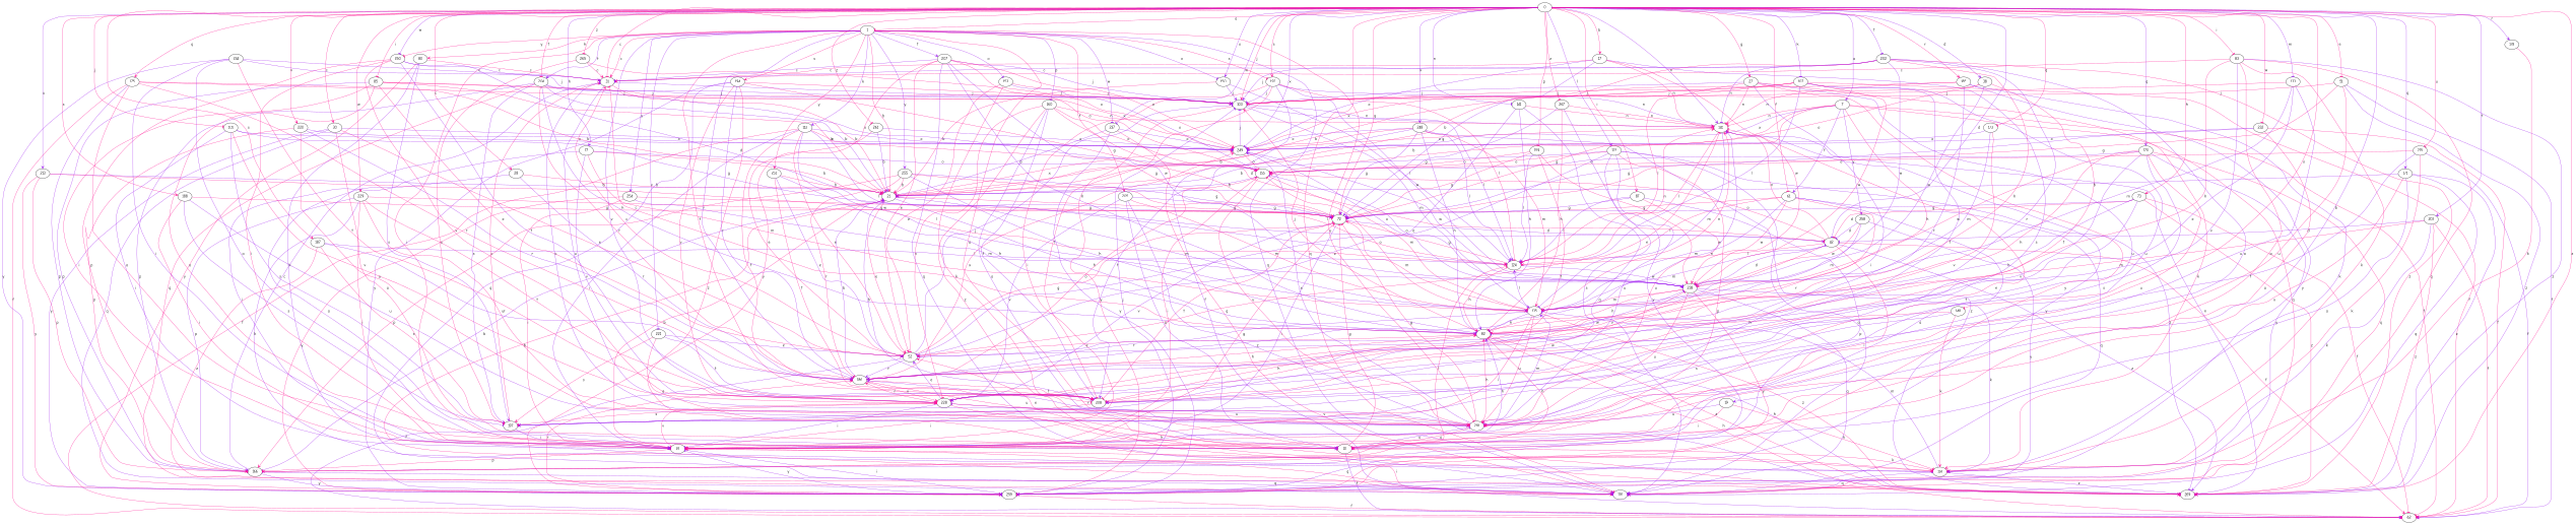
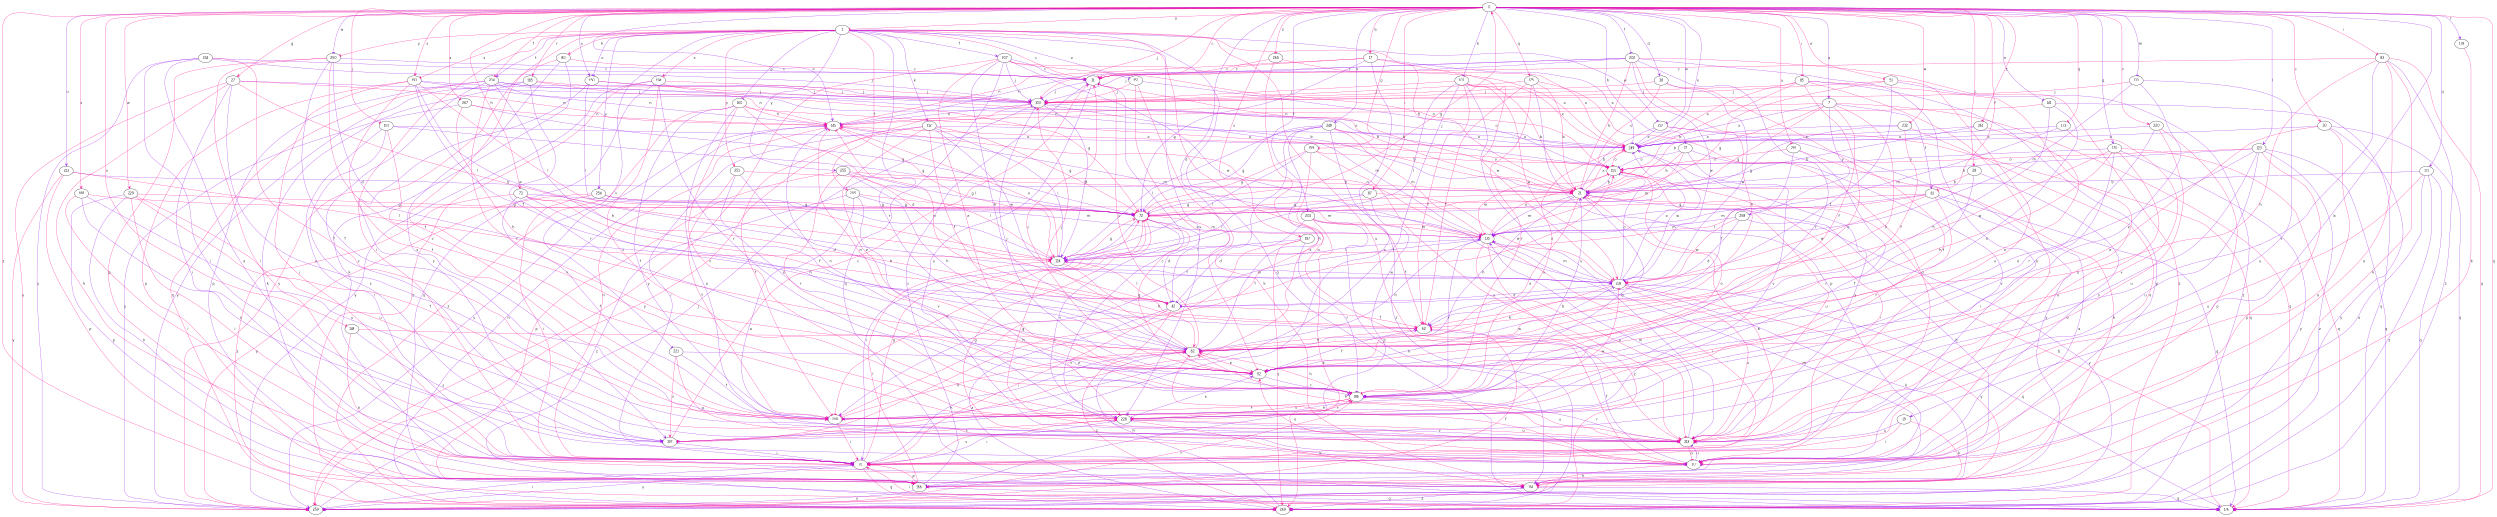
  strict digraph {
    fontname="Comic Neue"
    node [fontname="Comic Neue"]
    edge [arrowhead=vee color=deeppink fontname="Comic Neue"]
    0
    1
    7
    17
    19
    28
    30
    31
    38
    42
    51
    61
    n13 [label=27]
    72
    73
    77
    83
    85
    87
    101
    103
    107
    123
    133
    141
    145
    148
    150
    159
    170
    171
    173
    175
    176
    178
    185
    187
    188
    193
    202
    203
    204
    213
    215
    220
    229
    232
    237
    248
    249
    261
    265
    267
    269
    250
    10
    21
    80
    93
    112
    153
    160
    186
    194
    205
    207
    208
    218
    221
    228
    251
    254
    255
    62
    82
    258
    197
    238
    114
    52
    259
    155
    135
    124
    166
    234
    0 -> 1 [arrowhead=tee label=a]
    0 -> 7 [color=purple label=a]
    0 -> 17 [label=b]
    0 -> 19 [color=purple label=b]
    0 -> 28 [label=c]
    0 -> 30 [label=c]
    0 -> 31 [arrowhead=tee label=c]
    0 -> 38 [color=purple label=d]
    0 -> 42 [arrowhead=tee color=purple label=d]
    0 -> 51 [arrowhead=tee label=e]
    0 -> 61 [arrowhead=tee label=f]
    0 -> n13 [label=g]
-   0 -> 72 [label=g]
+   72 -> 0 [label=g]
    0 -> 73 [label=h]
    0 -> 77 [color=purple label=h]
    0 -> 83 [arrowhead=tee label=i]
    0 -> 85 [arrowhead=tee label=i]
    0 -> 87 [label=i]
    0 -> 101 [arrowhead=tee label=j]
    0 -> 103 [label=j]
    0 -> 107 [arrowhead=tee color=purple label=k]
    0 -> 123 [color=purple label=l]
    0 -> 133 [arrowhead=tee color=purple label=m]
    0 -> 141 [arrowhead=tee color=purple label=n]
    0 -> 145 [color=purple label=n]
    0 -> 148 [arrowhead=tee label=o]
    0 -> 150 [color=purple label=o]
    0 -> 159 [arrowhead=tee label=p]
    0 -> 170 [color=purple label=q]
    0 -> 171 [color=purple label=q]
    0 -> 173 [arrowhead=tee label=q]
    0 -> 175 [label=q]
    0 -> 176 [arrowhead=tee label=q]
    0 -> 178 [color=purple label=r]
    0 -> 185 [label=r]
    0 -> 187 [label=s]
    0 -> 188 [label=s]
    0 -> 193 [label=s]
    0 -> 202 [arrowhead=tee color=purple label=t]
    0 -> 203 [color=purple label=t]
    0 -> 204 [arrowhead=tee label=t]
    0 -> 213 [color=purple label=u]
    0 -> 215 [arrowhead=tee label=u]
    0 -> 220 [label=v]
    0 -> 229 [label=w]
    0 -> 232 [arrowhead=tee label=w]
    0 -> 237 [arrowhead=tee color=purple label=w]
    0 -> 248 [color=purple label=x]
    0 -> 249 [arrowhead=tee color=purple label=x]
    0 -> 261 [arrowhead=tee label=z]
    0 -> 265 [arrowhead=tee label=z]
    0 -> 267 [arrowhead=tee label=z]
    0 -> 269 [label=z]
    0 -> 250 [arrowhead=tee color=purple label=w]
    1 -> 31 [label=c]
    1 -> 150 [arrowhead=tee color=purple label=o]
    1 -> 176 [color=purple label=q]
    1 -> 193 [arrowhead=tee label=s]
    1 -> 204 [color=purple label=t]
    1 -> 237 [arrowhead=tee color=purple label=w]
    1 -> 250 [arrowhead=tee label=y]
    1 -> 10 [arrowhead=tee label=a]
    1 -> 21 [label=b]
    1 -> 80 [label=h]
    1 -> 93 [arrowhead=tee label=i]
    1 -> 112 [color=purple label=k]
    1 -> 153 [arrowhead=tee color=purple label=o]
    1 -> 160 [arrowhead=tee color=purple label=p]
    1 -> 186 [color=purple label=r]
    1 -> 194 [label=s]
    1 -> 205 [label=t]
    1 -> 207 [color=purple label=t]
    1 -> 208 [label=t]
    1 -> 218 [arrowhead=tee label=u]
    1 -> 221 [arrowhead=tee color=purple label=v]
    1 -> 228 [color=purple label=v]
    1 -> 251 [label=y]
    1 -> 254 [color=purple label=y]
    1 -> 255 [color=purple label=y]
    7 -> 61 [color=purple label=f]
    7 -> 72 [arrowhead=tee label=g]
    7 -> 145 [arrowhead=tee label=n]
    7 -> 176 [label=q]
    7 -> 249 [arrowhead=tee color=purple label=x]
    7 -> 21 [label=b]
    7 -> 62 [arrowhead=tee label=f]
    7 -> 82 [arrowhead=tee label=h]
    7 -> 258 [color=purple label=y]
    17 -> 31 [label=c]
    17 -> 72 [color=purple label=g]
    17 -> 145 [arrowhead=tee label=n]
    17 -> 249 [arrowhead=tee color=purple label=x]
    17 -> 197 [color=purple label=s]
    17 -> 238 [label=w]
    19 -> 93 [label=i]
    19 -> 218 [arrowhead=tee color=purple label=u]
    19 -> 114 [arrowhead=tee label=k]
    28 -> 10 [color=purple label=a]
    28 -> 21 [label=b]
    28 -> 186 [color=purple label=r]
    30 -> 176 [color=purple label=q]
    30 -> 249 [arrowhead=tee color=purple label=x]
    30 -> 10 [arrowhead=tee label=a]
    30 -> 52 [label=e]
    30 -> 259 [color=purple label=y]
    31 -> 103 [arrowhead=tee color=purple label=j]
    31 -> 21 [label=b]
    31 -> 218 [color=purple label=u]
    38 -> 103 [label=j]
    38 -> 208 [label=t]
    38 -> 238 [arrowhead=tee color=purple label=w]
    38 -> 155 [arrowhead=tee label=o]
    42 -> 145 [arrowhead=tee label=n]
    42 -> 269 [color=purple label=z]
    42 -> 93 [label=i]
    42 -> 228 [label=v]
    42 -> 62 [label=f]
    42 -> 155 [label=o]
    42 -> 135 [color=purple label=m]
    42 -> 124 [label=l]
    51 -> 72 [arrowhead=tee label=g]
    51 -> 103 [arrowhead=tee label=j]
    51 -> 269 [arrowhead=tee color=purple label=z]
    51 -> 218 [label=u]
    51 -> 62 [color=purple label=f]
    61 -> 72 [arrowhead=tee label=g]
    61 -> 176 [color=purple label=q]
    61 -> 10 [arrowhead=tee color=purple label=a]
    61 -> 186 [label=r]
    61 -> 238 [label=w]
    61 -> 135 [arrowhead=tee color=purple label=m]
    61 -> 124 [arrowhead=tee label=l]
    n13 -> 103 [arrowhead=tee color=purple label=j]
    n13 -> 145 [arrowhead=tee label=n]
    n13 -> 93 [arrowhead=tee color=purple label=i]
    n13 -> 218 [arrowhead=tee color=purple label=u]
    n13 -> 114 [label=k]
    n13 -> 259 [label=y]
    n13 -> 124 [label=l]
    72 -> 42 [arrowhead=tee color=purple label=d]
    72 -> 93 [color=purple label=i]
    72 -> 208 [arrowhead=tee label=t]
    72 -> 228 [color=purple label=v]
    72 -> 135 [arrowhead=tee label=m]
    73 -> 42 [arrowhead=tee label=d]
    73 -> 72 [color=purple label=g]
    73 -> 269 [arrowhead=tee label=z]
    73 -> 208 [color=purple label=t]
    73 -> 62 [arrowhead=tee label=f]
    73 -> 82 [arrowhead=tee color=purple label=h]
    77 -> 21 [label=b]
    77 -> 93 [color=purple label=i]
    77 -> 228 [color=purple label=v]
    77 -> 155 [arrowhead=tee color=purple label=o]
    77 -> 135 [label=m]
    83 -> 31 [label=c]
    83 -> 176 [arrowhead=tee label=q]
    83 -> 269 [color=purple label=z]
    83 -> 10 [label=a]
    83 -> 228 [arrowhead=tee color=purple label=v]
    83 -> 82 [arrowhead=tee label=h]
    83 -> 114 [arrowhead=tee label=k]
    85 -> 103 [label=j]
    85 -> 249 [arrowhead=tee label=x]
    85 -> 10 [arrowhead=tee label=a]
    85 -> 21 [label=b]
    85 -> 93 [arrowhead=tee label=i]
    85 -> 52 [label=e]
    85 -> 166 [arrowhead=tee color=purple label=p]
    87 -> 72 [color=purple label=g]
    87 -> 238 [label=w]
    87 -> 124 [arrowhead=tee color=purple label=l]
    87 -> 166 [arrowhead=tee color=purple label=p]
    101 -> 72 [arrowhead=tee color=purple label=g]
    101 -> 249 [arrowhead=tee color=purple label=x]
    101 -> 93 [arrowhead=tee color=purple label=i]
    101 -> 228 [arrowhead=tee label=v]
    101 -> 197 [arrowhead=tee color=purple label=s]
    103 -> 145 [arrowhead=tee color=purple label=n]
    103 -> 259 [arrowhead=tee label=y]
    103 -> 135 [color=purple label=m]
    103 -> 124 [color=purple label=l]
    107 -> 103 [arrowhead=tee label=j]
    107 -> 249 [label=x]
    107 -> 21 [arrowhead=tee label=b]
    107 -> 208 [arrowhead=tee color=purple label=t]
    107 -> 218 [color=purple label=u]
    107 -> 62 [label=f]
    107 -> 238 [label=w]
    107 -> 124 [color=purple label=l]
    123 -> 176 [color=purple label=q]
    123 -> 269 [arrowhead=tee color=purple label=z]
    123 -> 21 [color=purple label=b]
    123 -> 218 [color=purple label=u]
    123 -> 197 [arrowhead=tee color=purple label=s]
    123 -> 52 [color=purple label=e]
    123 -> 155 [label=o]
    123 -> 166 [label=p]
    133 -> 103 [arrowhead=tee label=j]
    133 -> 218 [arrowhead=tee color=purple label=u]
    133 -> 52 [color=purple label=e]
    133 -> 135 [arrowhead=tee color=purple label=m]
    141 -> 145 [label=n]
    141 -> 176 [arrowhead=tee color=purple label=q]
    141 -> 82 [color=purple label=h]
    141 -> 52 [arrowhead=tee color=purple label=e]
    145 -> 249 [arrowhead=tee label=x]
    145 -> 259 [color=purple label=y]
    145 -> 135 [arrowhead=tee color=purple label=m]
    145 -> 124 [label=l]
    148 -> 82 [arrowhead=tee label=h]
    148 -> 197 [color=purple label=s]
    148 -> 114 [label=k]
    150 -> 103 [color=purple label=j]
    150 -> 21 [label=b]
-   170 -> 197 [color=purple label=s]
+   150 -> 197 [color=purple label=s]
    150 -> 124 [arrowhead=tee color=purple label=l]
    159 -> 72 [arrowhead=tee label=g]
    159 -> 208 [arrowhead=tee label=t]
    159 -> 218 [label=u]
    159 -> 155 [arrowhead=tee label=o]
    159 -> 124 [color=purple label=l]
    170 -> 176 [label=q]
    170 -> 218 [arrowhead=tee label=u]
    170 -> 228 [arrowhead=tee color=purple label=v]
    170 -> 82 [arrowhead=tee label=h]
    170 -> 238 [label=w]
    170 -> 259 [arrowhead=tee color=purple label=y]
    170 -> 155 [color=purple label=o]
    171 -> 176 [arrowhead=tee color=purple label=q]
    171 -> 269 [color=purple label=z]
    171 -> 10 [arrowhead=tee color=purple label=a]
    171 -> 21 [color=purple label=b]
    171 -> 218 [label=u]
    173 -> 249 [color=purple label=x]
    173 -> 228 [arrowhead=tee label=v]
    173 -> 135 [arrowhead=tee color=purple label=m]
    175 -> 103 [label=j]
    175 -> 10 [arrowhead=tee label=a]
    175 -> 21 [label=b]
    175 -> 186 [arrowhead=tee label=r]
    175 -> 62 [arrowhead=tee label=f]
    175 -> 166 [arrowhead=tee color=purple label=p]
    176 -> 21 [label=b]
    176 -> 93 [label=i]
    178 -> 114 [arrowhead=tee label=k]
    185 -> 103 [arrowhead=tee label=j]
    185 -> 145 [label=n]
    185 -> 186 [color=purple label=r]
    185 -> 114 [color=purple label=k]
    185 -> 259 [arrowhead=tee color=purple label=y]
    187 -> 269 [label=z]
    187 -> 186 [arrowhead=tee color=purple label=r]
    187 -> 197 [arrowhead=tee label=s]
    187 -> 124 [arrowhead=tee color=purple label=l]
    188 -> 72 [arrowhead=tee label=g]
    188 -> 93 [label=i]
    188 -> 218 [color=purple label=u]
    188 -> 197 [arrowhead=tee color=purple label=s]
    193 -> 103 [arrowhead=tee color=purple label=j]
    193 -> 145 [color=purple label=n]
    193 -> 93 [label=i]
    193 -> 208 [arrowhead=tee label=t]
    193 -> 62 [color=purple label=f]
    193 -> 238 [color=purple label=w]
    193 -> 124 [arrowhead=tee label=l]
+   193 -> 166 [arrowhead=tee label=p]
    202 -> 31 [arrowhead=tee color=purple label=c]
    202 -> 103 [color=purple label=j]
    202 -> 145 [arrowhead=tee color=purple label=n]
    202 -> 269 [label=z]
    202 -> 10 [arrowhead=tee color=purple label=a]
    202 -> 21 [arrowhead=tee label=b]
    202 -> 186 [color=purple label=r]
    202 -> 82 [label=h]
    202 -> 238 [arrowhead=tee color=purple label=w]
    203 -> 42 [arrowhead=tee color=purple label=d]
    203 -> 269 [label=z]
    203 -> 62 [label=f]
    203 -> 114 [color=purple label=k]
    203 -> 135 [arrowhead=tee label=m]
    204 -> 103 [color=purple label=j]
    204 -> 176 [label=q]
    204 -> 21 [arrowhead=tee color=purple label=b]
    204 -> 186 [arrowhead=tee label=r]
    204 -> 82 [arrowhead=tee color=purple label=h]
    204 -> 197 [color=purple label=s]
    204 -> 155 [color=purple label=o]
    204 -> 166 [arrowhead=tee color=purple label=p]
    213 -> 21 [color=purple label=b]
    213 -> 259 [arrowhead=tee label=y]
    213 -> 124 [label=l]
    213 -> 166 [arrowhead=tee label=p]
    215 -> 208 [color=purple label=t]
    215 -> 62 [color=purple label=f]
    215 -> 114 [label=k]
    215 -> 155 [label=o]
    220 -> 249 [arrowhead=tee color=purple label=x]
    220 -> 186 [color=purple label=r]
    220 -> 218 [label=u]
    220 -> 166 [label=p]
    229 -> 72 [arrowhead=tee label=g]
    229 -> 93 [arrowhead=tee label=i]
    229 -> 208 [label=t]
    229 -> 218 [arrowhead=tee label=u]
    229 -> 114 [arrowhead=tee color=purple label=k]
    229 -> 166 [color=purple label=p]
    232 -> 72 [arrowhead=tee color=purple label=g]
    232 -> 249 [arrowhead=tee color=purple label=x]
    232 -> 10 [label=a]
    232 -> 62 [arrowhead=tee label=f]
    237 -> 176 [label=q]
    237 -> 249 [arrowhead=tee color=purple label=x]
    237 -> 21 [arrowhead=tee color=purple label=b]
    237 -> 259 [arrowhead=tee color=purple label=y]
    248 -> 72 [color=purple label=g]
    248 -> 249 [arrowhead=tee color=purple label=x]
    248 -> 269 [color=purple label=z]
    248 -> 21 [arrowhead=tee label=b]
    248 -> 208 [color=purple label=t]
    248 -> 82 [arrowhead=tee color=purple label=h]
    248 -> 135 [label=m]
    248 -> 124 [color=purple label=l]
    249 -> 103 [arrowhead=tee color=purple label=j]
    249 -> 238 [arrowhead=tee color=purple label=w]
    249 -> 155 [arrowhead=tee label=o]
    261 -> 249 [color=purple label=x]
    261 -> 21 [color=purple label=b]
    261 -> 52 [arrowhead=tee label=e]
    265 -> 31 [label=c]
    265 -> 249 [label=x]
    265 -> 197 [arrowhead=tee label=s]
    267 -> 72 [color=purple label=g]
    267 -> 145 [label=n]
    267 -> 82 [arrowhead=tee label=h]
    267 -> 259 [color=purple label=y]
    269 -> 145 [arrowhead=tee color=purple label=n]
    269 -> 82 [arrowhead=tee color=purple label=h]
    250 -> 31 [arrowhead=tee color=purple label=c]
    250 -> 42 [color=purple label=d]
    250 -> 93 [label=i]
    250 -> 208 [color=purple label=t]
    250 -> 228 [arrowhead=tee label=v]
    250 -> 166 [label=p]
    10 -> 72 [arrowhead=tee label=g]
    10 -> 218 [arrowhead=tee color=purple label=u]
    10 -> 62 [arrowhead=tee color=purple label=f]
    10 -> 82 [arrowhead=tee label=h]
    10 -> 114 [arrowhead=tee label=k]
    10 -> 52 [label=e]
    21 -> 72 [arrowhead=tee label=g]
-   21 -> 249 [label=x]
+   21 -> 249 [arrowhead=tee label=x]
    21 -> 82 [arrowhead=tee color=purple label=h]
    21 -> 52 [label=e]
    21 -> 135 [color=purple label=m]
    80 -> 31 [label=c]
    80 -> 197 [color=purple label=s]
    80 -> 114 [arrowhead=tee color=purple label=k]
    80 -> 259 [label=y]
    93 -> 72 [label=g]
    93 -> 145 [label=n]
    93 -> 176 [label=q]
    93 -> 21 [arrowhead=tee label=b]
    93 -> 228 [label=v]
    93 -> 82 [color=purple label=h]
    93 -> 259 [arrowhead=tee color=purple label=y]
    93 -> 166 [arrowhead=tee label=p]
    112 -> 72 [arrowhead=tee label=g]
    112 -> 249 [arrowhead=tee color=purple label=x]
    112 -> 93 [color=purple label=i]
    112 -> 208 [arrowhead=tee label=t]
    112 -> 62 [arrowhead=tee label=f]
    112 -> 238 [arrowhead=tee color=purple label=w]
    112 -> 52 [arrowhead=tee label=e]
    112 -> 124 [arrowhead=tee color=purple label=l]
    153 -> 103 [arrowhead=tee label=j]
    153 -> 114 [label=k]
    153 -> 52 [arrowhead=tee label=e]
    153 -> 155 [color=purple label=o]
    160 -> 42 [arrowhead=tee label=d]
    160 -> 145 [arrowhead=tee label=n]
    160 -> 269 [arrowhead=tee label=z]
    160 -> 10 [color=purple label=a]
    160 -> 208 [arrowhead=tee color=purple label=t]
    160 -> 228 [arrowhead=tee label=v]
    160 -> 155 [arrowhead=tee label=o]
    186 -> 145 [color=purple label=n]
    186 -> 249 [label=x]
    186 -> 21 [arrowhead=tee color=purple label=b]
    186 -> 208 [arrowhead=tee label=t]
    186 -> 218 [arrowhead=tee label=u]
    186 -> 228 [label=v]
    186 -> 82 [label=h]
    186 -> 155 [label=o]
    194 -> 72 [label=g]
    194 -> 103 [label=j]
    194 -> 176 [arrowhead=tee color=purple label=q]
    194 -> 269 [label=z]
    194 -> 186 [arrowhead=tee color=purple label=r]
    194 -> 228 [label=v]
    194 -> 259 [arrowhead=tee color=purple label=y]
    205 -> 72 [color=purple label=g]
    205 -> 269 [arrowhead=tee color=purple label=z]
    205 -> 10 [arrowhead=tee color=purple label=a]
    205 -> 228 [color=purple label=v]
    205 -> 135 [arrowhead=tee label=m]
    207 -> 31 [arrowhead=tee color=purple label=c]
    207 -> 103 [color=purple label=j]
    207 -> 176 [color=purple label=q]
    207 -> 249 [label=x]
    207 -> 82 [arrowhead=tee color=purple label=h]
    207 -> 238 [arrowhead=tee color=purple label=w]
    207 -> 52 [label=e]
    207 -> 259 [label=y]
    207 -> 155 [label=o]
    208 -> 21 [color=purple label=b]
    208 -> 93 [label=i]
    208 -> 82 [label=h]
    208 -> 238 [arrowhead=tee label=w]
    218 -> 31 [arrowhead=tee color=purple label=c]
    218 -> 72 [arrowhead=tee label=g]
    218 -> 249 [color=purple label=x]
    218 -> 10 [arrowhead=tee label=a]
-   218 -> 186 [color=purple label=r]
+   218 -> 186 [arrowhead=tee color=purple label=r]
    218 -> 228 [arrowhead=tee color=purple label=v]
    218 -> 82 [label=h]
    218 -> 135 [color=purple label=m]
    221 -> 10 [arrowhead=tee label=a]
    221 -> 208 [arrowhead=tee color=purple label=t]
    221 -> 197 [label=s]
    221 -> 52 [color=purple label=e]
    228 -> 93 [arrowhead=tee color=purple label=i]
    228 -> 186 [label=r]
    228 -> 218 [label=u]
    228 -> 197 [arrowhead=tee label=s]
    228 -> 114 [arrowhead=tee label=k]
    228 -> 52 [color=purple label=e]
    251 -> 21 [label=b]
    251 -> 208 [label=t]
    251 -> 82 [arrowhead=tee color=purple label=h]
    251 -> 52 [arrowhead=tee color=purple label=e]
    254 -> 72 [arrowhead=tee label=g]
    254 -> 93 [arrowhead=tee label=i]
    254 -> 259 [label=y]
    254 -> 135 [arrowhead=tee color=purple label=m]
    255 -> 72 [color=purple label=g]
    255 -> 21 [label=b]
    255 -> 186 [arrowhead=tee label=r]
    255 -> 82 [color=purple label=h]
    255 -> 124 [label=l]
    255 -> 166 [label=p]
    62 -> 82 [arrowhead=tee label=h]
    82 -> 31 [arrowhead=tee label=c]
    82 -> 103 [label=j]
    82 -> 269 [arrowhead=tee label=z]
    82 -> 52 [label=e]
    258 -> 42 [arrowhead=tee color=purple label=d]
    258 -> 238 [arrowhead=tee label=w]
    258 -> 259 [color=purple label=y]
    258 -> 135 [color=purple label=m]
    197 -> 31 [label=c]
    197 -> 93 [color=purple label=i]
    238 -> 42 [arrowhead=tee color=purple label=d]
    238 -> 176 [color=purple label=q]
    238 -> 249 [arrowhead=tee color=purple label=x]
    238 -> 218 [label=u]
    238 -> 82 [arrowhead=tee label=h]
    238 -> 114 [color=purple label=k]
    238 -> 259 [arrowhead=tee label=y]
    238 -> 155 [arrowhead=tee color=purple label=o]
-   238 -> 135 [label=m]
+   238 -> 135 [color=purple label=m]
    114 -> 176 [arrowhead=tee color=purple label=q]
    114 -> 269 [arrowhead=tee color=purple label=z]
    114 -> 135 [arrowhead=tee color=purple label=m]
    52 -> 31 [label=c]
    52 -> 72 [arrowhead=tee label=g]
    52 -> 103 [arrowhead=tee color=purple label=j]
    52 -> 145 [arrowhead=tee label=n]
    52 -> 186 [color=purple label=r]
    52 -> 62 [color=purple label=f]
    52 -> 238 [arrowhead=tee color=purple label=w]
    259 -> 103 [arrowhead=tee color=purple label=j]
    259 -> 93 [arrowhead=tee color=purple label=i]
    259 -> 186 [label=r]
    259 -> 62 [arrowhead=tee label=f]
    155 -> 21 [arrowhead=tee color=purple label=b]
    155 -> 93 [label=i]
    155 -> 218 [label=u]
    155 -> 135 [arrowhead=tee label=m]
    135 -> 145 [label=n]
    135 -> 269 [arrowhead=tee label=z]
    135 -> 93 [label=i]
    135 -> 186 [color=purple label=r]
    135 -> 218 [arrowhead=tee label=u]
    135 -> 82 [arrowhead=tee color=purple label=h]
    135 -> 155 [arrowhead=tee label=o]
    135 -> 124 [color=purple label=l]
    124 -> 72 [label=g]
    124 -> 145 [label=n]
    124 -> 82 [label=h]
    124 -> 238 [arrowhead=tee color=purple label=w]
    166 -> 31 [arrowhead=tee color=purple label=c]
    166 -> 176 [arrowhead=tee color=purple label=q]
    166 -> 21 [arrowhead=tee color=purple label=b]
    166 -> 259 [color=purple label=y]
    166 -> 124 [arrowhead=tee label=l]
    234 -> 31 [color=purple label=c]
    234 -> 103 [arrowhead=tee color=purple label=j]
    234 -> 10 [arrowhead=tee color=purple label=a]
    234 -> 93 [color=purple label=i]
    234 -> 208 [label=t]
    234 -> 259 [arrowhead=tee color=purple label=y]
  }
